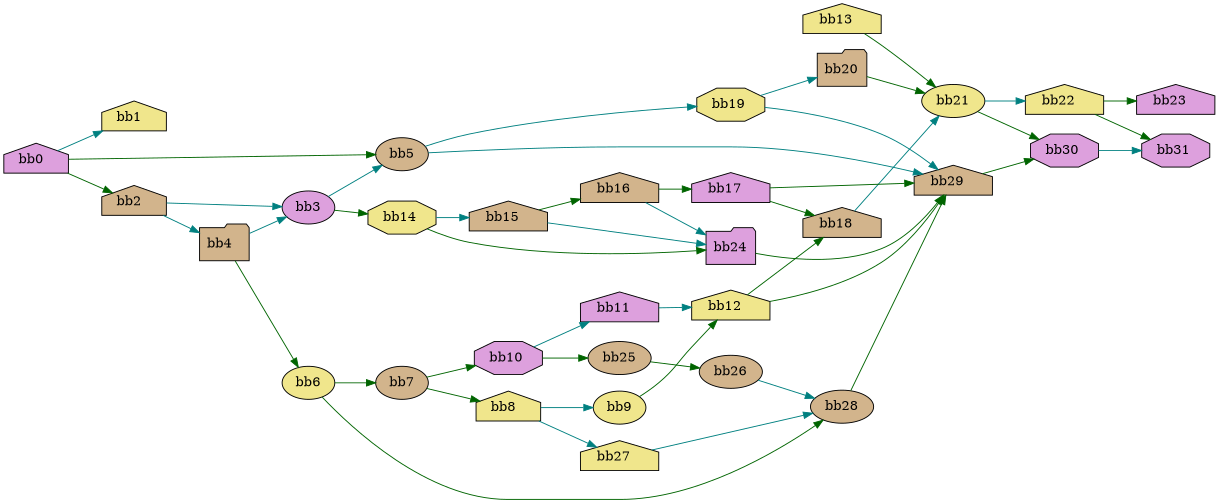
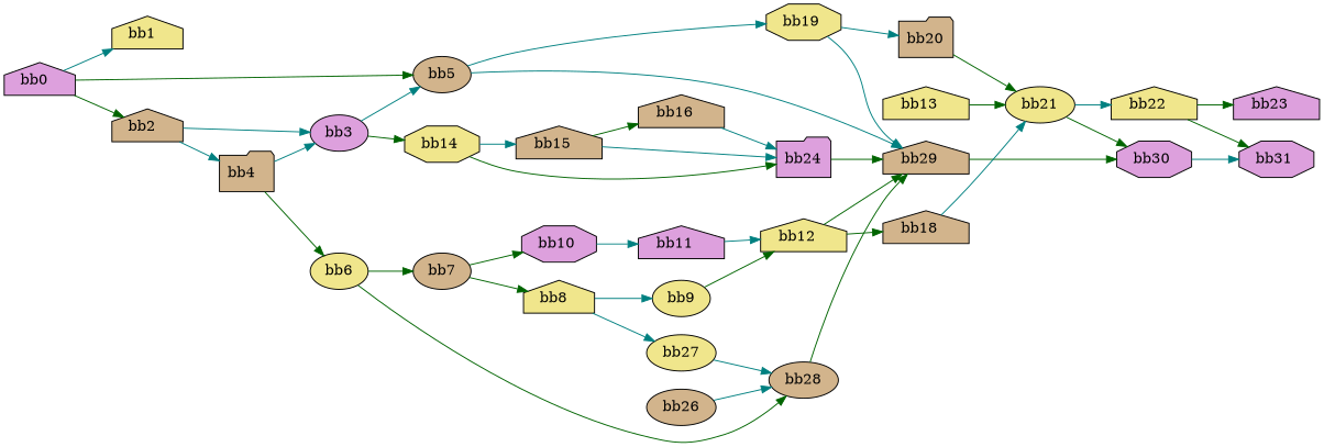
  digraph {
    rankdir=LR
    node [fillcolor=tan shape=house style=filled]
    edge [color=darkgreen]
    n1 [fillcolor=plum label="bb0\l"]
    n2 [fillcolor=khaki label="bb1\l"]
    n3 [label="bb2\l"]
    n4 [label="bb5\l" shape=ellipse]
    n5 [fillcolor=plum label="bb3\l" shape=ellipse]
    n6 [label="bb4\l" shape=folder]
    n7 [fillcolor=khaki label="bb19\l" shape=octagon]
    n8 [label="bb29\l"]
    n9 [fillcolor=khaki label="bb14\l" shape=octagon]
    n10 [fillcolor=khaki label="bb6\l" shape=ellipse]
    n11 [label="bb15\l"]
    n12 [fillcolor=plum label="bb24\l" shape=folder]
    n13 [label="bb7\l" shape=ellipse]
    n14 [label="bb28\l" shape=ellipse]
    n15 [label="bb20\l" shape=folder]
    n16 [fillcolor=plum label="bb30\l" shape=octagon]
    n17 [fillcolor=khaki label="bb8\l"]
    n18 [fillcolor=plum label="bb10\l" shape=octagon]
    n19 [fillcolor=khaki label="bb9\l" shape=ellipse]
-   n20 [fillcolor=khaki label="bb27\l"]
+   n20 [fillcolor=khaki label="bb27\l" shape=ellipse]
    n21 [fillcolor=plum label="bb11\l"]
-   n22 [label="bb25\l" shape=ellipse]
    n23 [fillcolor=khaki label="bb12\l"]
    n24 [label="bb18\l"]
    n25 [label="bb26\l" shape=ellipse]
    n26 [fillcolor=khaki label="bb13\l"]
    n27 [fillcolor=khaki label="bb21\l" shape=ellipse]
    n28 [fillcolor=khaki label="bb22\l"]
    n29 [label="bb16\l"]
-   n30 [fillcolor=plum label="bb17\l"]
    n31 [fillcolor=plum label="bb23\l"]
    n32 [fillcolor=plum label="bb31\l" shape=octagon]
    n1 -> n2 [color=teal]
    n1 -> n3
    n1 -> n4
    n3 -> n5 [color=teal]
    n3 -> n6 [color=teal]
    n4 -> n7 [color=teal]
    n4 -> n8 [color=teal]
    n5 -> n4 [color=teal]
    n5 -> n9
    n6 -> n5 [color=teal]
    n6 -> n10
    n7 -> n8 [color=teal]
    n7 -> n15 [color=teal]
    n8 -> n16
    n9 -> n11 [color=teal]
    n9 -> n12
    n10 -> n13
    n10 -> n14
    n11 -> n12 [color=teal]
    n11 -> n29
    n12 -> n8
    n13 -> n17
    n13 -> n18
    n14 -> n8
    n15 -> n27
    n16 -> n32 [color=teal]
    n17 -> n19 [color=teal]
    n17 -> n20 [color=teal]
    n18 -> n21 [color=teal]
-   n18 -> n22
    n19 -> n23
    n20 -> n14 [color=teal]
    n21 -> n23 [color=teal]
-   n22 -> n25
    n23 -> n8
    n23 -> n24
    n24 -> n27 [color=teal]
    n25 -> n14 [color=teal]
    n26 -> n27
    n27 -> n16
    n27 -> n28 [color=teal]
    n28 -> n31
    n28 -> n32
    n29 -> n12 [color=teal]
-   n29 -> n30
-   n30 -> n8
-   n30 -> n24
  }
